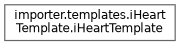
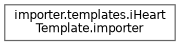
  digraph {
    rankdir=LR
-   n1 [color=grey40 fillcolor=white fontname=Helvetica fontsize=10 height=0.2 label="importer.templates.iHeart\lTemplate.iHeartTemplate" shape=box style=filled width=0.4]
+   n1 [color=grey40 fillcolor=white fontname=Helvetica fontsize=10 height=0.2 label="importer.templates.iHeart\lTemplate.importer" shape=box style=filled width=0.4]
  }
